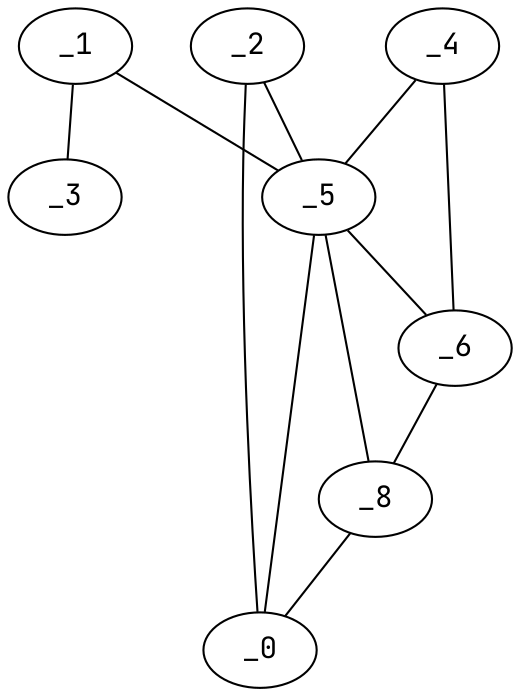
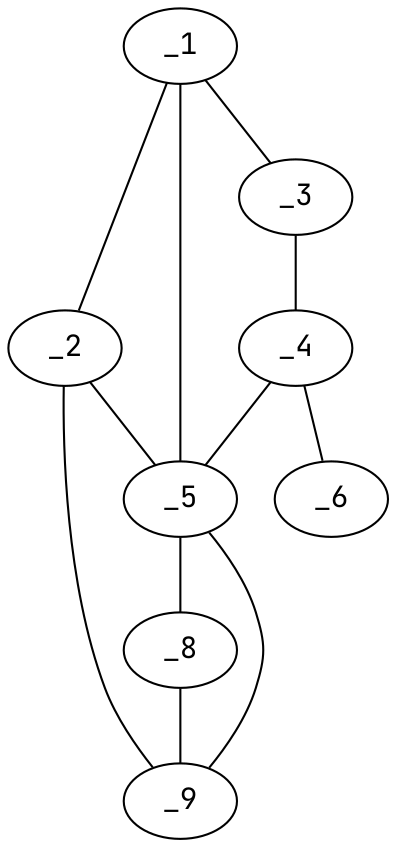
  graph {
    fontname="JetBrains Mono"
    node [fontname="JetBrains Mono" y=5]
    edge [fontname="JetBrains Mono" valence=1]
    _1 [x=23 y=60]
    _2 [x=28 y=81]
    _3 [x=47]
    _5 [x=63 y=15]
-   _9 [x=115 y=27 label=_0]
+   _9 [x=115 y=27]
    _4 [x=54 y=3]
    _6 [x=65 y=10]
    _8 [x=83]
+   _1 -- _2 [valence=2]
    _1 -- _3 [valence=2]
    _1 -- _5
    _2 -- _5
    _2 -- _9
+   _3 -- _4
    _5 -- _9 [valence=2]
-   _5 -- _6 [valence=2]
    _5 -- _8
    _4 -- _5 [valence=2]
    _4 -- _6
-   _6 -- _8
    _8 -- _9 [valence=2]
  }
